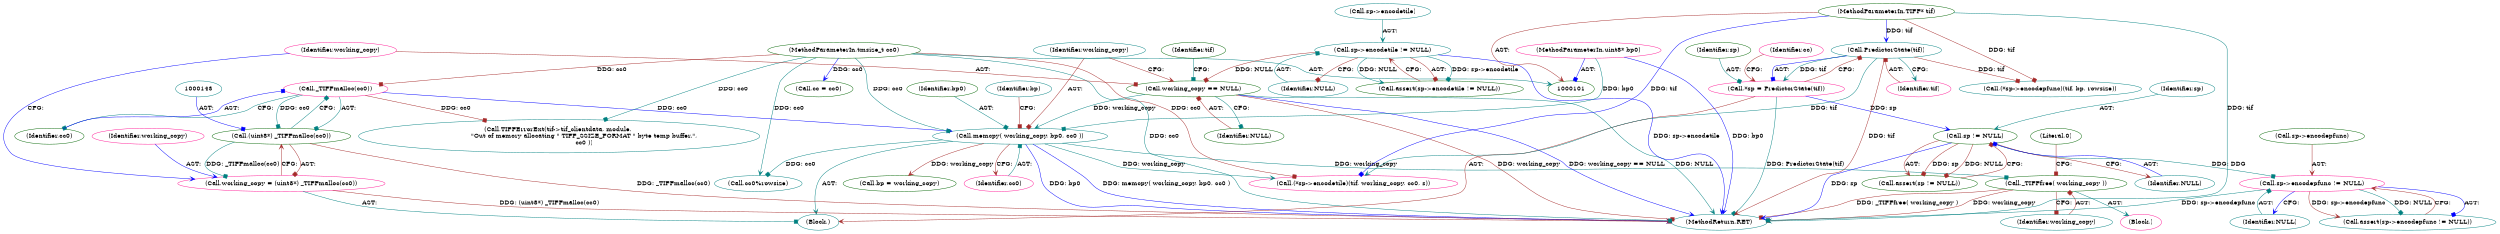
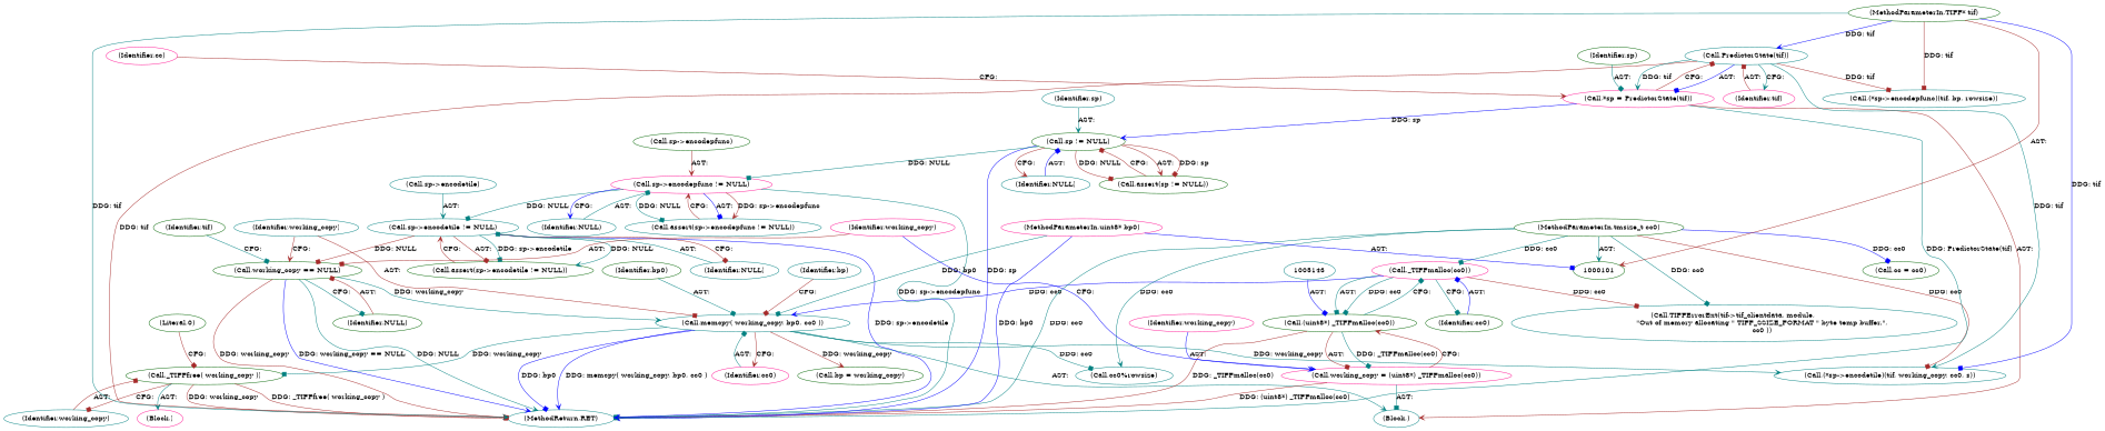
  digraph {
    node [color=darkgreen]
    edge [arrowhead=box color=teal]
    n1 [label="(Call,_TIFFfree( working_copy ))"]
    n2 [color=teal label="(MethodReturn,RET)"]
    n3 [color=teal label="(Identifier,working_copy)"]
    n4 [color=deeppink label="(Block,)"]
    n5 [color=teal label="(Call,memcpy( working_copy, bp0, cc0 ))"]
    n6 [label="(Call,bp = working_copy)"]
    n7 [color=deeppink label="(Identifier,cc0)"]
    n8 [color=teal label="(Call,cc0%rowsize)"]
    n9 [color=teal label="(Block,)"]
-   n10 [color=deeppink label="(Call,(*sp->encodetile)(tif, working_copy, cc0, s))"]
+   n10 [color=teal label="(Call,(*sp->encodetile)(tif, working_copy, cc0, s))"]
    n11 [label="(Call,working_copy == NULL)"]
    n12 [label="(Identifier,NULL)"]
    n13 [color=deeppink label="(Call,working_copy = (uint8*) _TIFFmalloc(cc0))"]
    n14 [label="(Call,(uint8*) _TIFFmalloc(cc0))"]
    n15 [color=deeppink label="(Call,_TIFFmalloc(cc0))"]
    n16 [label="(Identifier,cc0)"]
    n17 [color=teal label="(Call,TIFFErrorExt(tif->tif_clientdata, module, \n                         \"Out of memory allocating \" TIFF_SSIZE_FORMAT \" byte temp buffer.\",\n                         cc0 ))"]
    n18 [label="(MethodParameterIn,tmsize_t cc0)"]
    n19 [label="(Call,cc = cc0)"]
    1000101
    n21 [color=teal label="(Call,sp->encodetile != NULL)"]
    n22 [label="(Call,assert(sp->encodetile != NULL))"]
    n23 [color=teal label="(Identifier,NULL)"]
    n24 [color=deeppink label="(Call,sp->encodepfunc != NULL)"]
    n25 [color=teal label="(Call,assert(sp->encodepfunc != NULL))"]
    n26 [color=teal label="(Identifier,NULL)"]
    n27 [label="(Call,sp != NULL)"]
    n28 [label="(Call,assert(sp != NULL))"]
    n29 [color=teal label="(Identifier,NULL)"]
    n30 [color=deeppink label="(Call,*sp = PredictorState(tif))"]
    n31 [color=teal label="(Call,PredictorState(tif))"]
    n32 [color=deeppink label="(Identifier,tif)"]
    n33 [color=teal label="(Call,(*sp->encodepfunc)(tif, bp, rowsize))"]
    n34 [label="(MethodParameterIn,TIFF* tif)"]
    n35 [color=deeppink label="(MethodParameterIn,uint8* bp0)"]
    n36 [label="(Call,sp->encodepfunc)"]
    n37 [label="(Identifier,sp)"]
    n38 [color=teal label="(Identifier,bp)"]
    n39 [label="(Literal,0)"]
    n40 [color=deeppink label="(Identifier,cc)"]
    n41 [color=teal label="(Identifier,working_copy)"]
    n42 [label="(Identifier,bp0)"]
    n43 [color=teal label="(Call,sp->encodetile)"]
    n44 [color=teal label="(Identifier,sp)"]
    n45 [color=deeppink label="(Identifier,working_copy)"]
    n46 [label="(Identifier,tif)"]
    n47 [color=deeppink label="(Identifier,working_copy)"]
-   1000143 [color=teal]
+   1000143 [color=teal label=1005143]
    n1 -> n2 [color=brown label="DDG: _TIFFfree( working_copy )"]
    n1 -> n2 [color=brown label="DDG: working_copy"]
    n1 -> n3 [color=brown label="CFG: "]
    n1 -> n4 [arrowhead=vee label="AST: "]
    n3 -> n1 [color=brown label="AST: "]
    n5 -> n1 [label="DDG: working_copy"]
    n5 -> n2 [arrowhead=vee color=blue label="DDG: memcpy( working_copy, bp0, cc0 )"]
    n5 -> n2 [color=blue label="DDG: bp0"]
    n5 -> n6 [arrowhead=vee color=brown label="DDG: working_copy"]
    n5 -> n7 [arrowhead=vee color=brown label="CFG: "]
    n5 -> n8 [label="DDG: cc0"]
    n5 -> n9 [arrowhead=vee label="AST: "]
    n5 -> n10 [arrowhead=vee label="DDG: working_copy"]
    n7 -> n5 [label="AST: "]
    n11 -> n2 [arrowhead=vee label="DDG: NULL"]
    n11 -> n2 [color=brown label="DDG: working_copy"]
    n11 -> n2 [arrowhead=vee color=blue label="DDG: working_copy == NULL"]
    n11 -> n5 [arrowhead=vee label="DDG: working_copy"]
    n11 -> n12 [label="CFG: "]
    n12 -> n11 [color=brown label="AST: "]
    n13 -> n2 [color=brown label="DDG: (uint8*) _TIFFmalloc(cc0)"]
    n13 -> n9 [label="AST: "]
    n13 -> n14 [arrowhead=vee color=brown label="CFG: "]
    n14 -> n2 [arrowhead=vee color=brown label="DDG: _TIFFmalloc(cc0)"]
    n14 -> n13 [color=brown label="AST: "]
    n14 -> n13 [label="DDG: _TIFFmalloc(cc0)"]
    n14 -> n15 [label="CFG: "]
    n15 -> n5 [arrowhead=vee color=blue label="DDG: cc0"]
    n15 -> n14 [label="AST: "]
    n15 -> n14 [label="DDG: cc0"]
    n15 -> n16 [label="CFG: "]
    n15 -> n17 [color=brown label="DDG: cc0"]
    n16 -> n15 [color=blue label="AST: "]
    n18 -> n2 [label="DDG: cc0"]
-   n18 -> n5 [label="DDG: cc0"]
    n18 -> n8 [arrowhead=vee label="DDG: cc0"]
    n18 -> n10 [color=brown label="DDG: cc0"]
-   n18 -> n15 [color=brown label="DDG: cc0"]
+   n18 -> n15 [label="DDG: cc0"]
    n18 -> n17 [label="DDG: cc0"]
-   n18 -> n19 [arrowhead=vee color=blue label="DDG: cc0"]
+   n18 -> n19 [color=blue label="DDG: cc0"]
    n18 -> 1000101 [arrowhead=vee label="AST: "]
    n21 -> n2 [arrowhead=vee color=blue label="DDG: sp->encodetile"]
    n21 -> n11 [color=brown label="DDG: NULL"]
    n21 -> n22 [color=brown label="AST: "]
    n21 -> n22 [label="DDG: sp->encodetile"]
    n21 -> n22 [arrowhead=vee label="DDG: NULL"]
    n21 -> n23 [color=brown label="CFG: "]
    n22 -> n21 [arrowhead=vee color=brown label="CFG: "]
    n23 -> n21 [label="AST: "]
    n24 -> n2 [label="DDG: sp->encodepfunc"]
+   n24 -> n21 [label="DDG: NULL"]
    n24 -> n25 [color=blue label="AST: "]
    n24 -> n25 [arrowhead=vee color=brown label="DDG: sp->encodepfunc"]
    n24 -> n25 [label="DDG: NULL"]
    n24 -> n26 [arrowhead=vee color=blue label="CFG: "]
    n25 -> n24 [arrowhead=vee color=brown label="CFG: "]
    n26 -> n24 [label="AST: "]
    n27 -> n2 [arrowhead=vee color=blue label="DDG: sp"]
-   n27 -> n24 [label="DDG: DDG"]
+   n27 -> n24 [label="DDG: NULL"]
    n27 -> n28 [arrowhead=vee color=brown label="AST: "]
    n27 -> n28 [color=brown label="DDG: sp"]
    n27 -> n28 [color=brown label="DDG: NULL"]
    n27 -> n29 [arrowhead=vee color=brown label="CFG: "]
    n28 -> n27 [color=brown label="CFG: "]
    n29 -> n27 [color=blue label="AST: "]
    n30 -> n2 [label="DDG: PredictorState(tif)"]
    n30 -> n9 [arrowhead=vee color=brown label="AST: "]
    n30 -> n27 [arrowhead=vee color=blue label="DDG: sp"]
    n30 -> n31 [color=brown label="CFG: "]
    n31 -> n2 [arrowhead=vee color=brown label="DDG: tif"]
    n31 -> n10 [arrowhead=vee label="DDG: tif"]
    n31 -> n30 [color=blue label="AST: "]
    n31 -> n30 [arrowhead=vee label="DDG: tif"]
    n31 -> n32 [arrowhead=vee label="CFG: "]
    n31 -> n33 [color=brown label="DDG: tif"]
    n32 -> n31 [color=brown label="AST: "]
    n34 -> n2 [arrowhead=vee label="DDG: tif"]
    n34 -> n10 [color=blue label="DDG: tif"]
    n34 -> 1000101 [arrowhead=vee color=brown label="AST: "]
    n34 -> n31 [arrowhead=vee color=blue label="DDG: tif"]
    n34 -> n33 [color=brown label="DDG: tif"]
    n35 -> n2 [arrowhead=vee color=blue label="DDG: bp0"]
    n35 -> n5 [label="DDG: bp0"]
    n35 -> 1000101 [color=blue label="AST: "]
    n36 -> n24 [arrowhead=vee color=brown label="AST: "]
    n37 -> n30 [label="AST: "]
    n38 -> n5 [color=brown label="CFG: "]
    n39 -> n1 [color=brown label="CFG: "]
    n40 -> n30 [arrowhead=vee color=brown label="CFG: "]
    n41 -> n5 [color=brown label="AST: "]
    n41 -> n11 [arrowhead=vee color=brown label="CFG: "]
    n42 -> n5 [label="AST: "]
    n43 -> n21 [arrowhead=vee label="AST: "]
    n44 -> n27 [arrowhead=vee label="AST: "]
    n45 -> n11 [color=brown label="AST: "]
    n45 -> n13 [arrowhead=vee color=blue label="CFG: "]
    n46 -> n11 [label="CFG: "]
    n47 -> n13 [arrowhead=vee color=blue label="AST: "]
    1000143 -> n14 [color=blue label="AST: "]
  }
